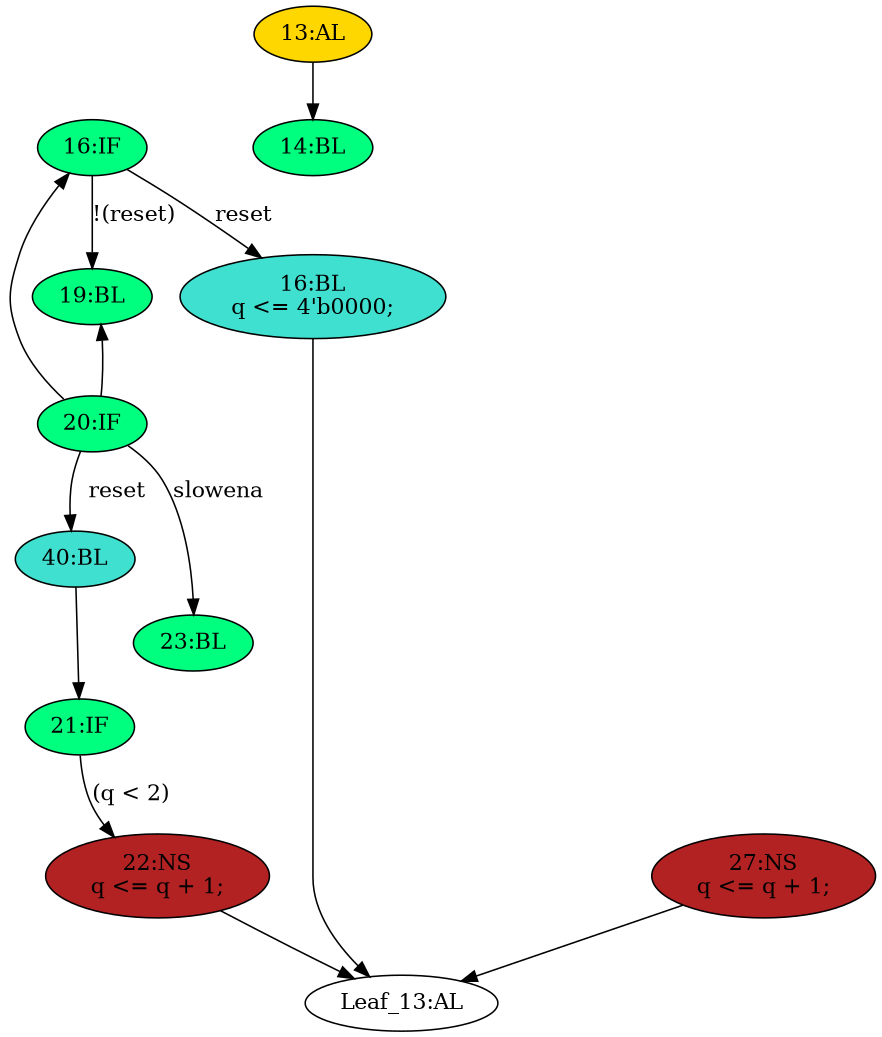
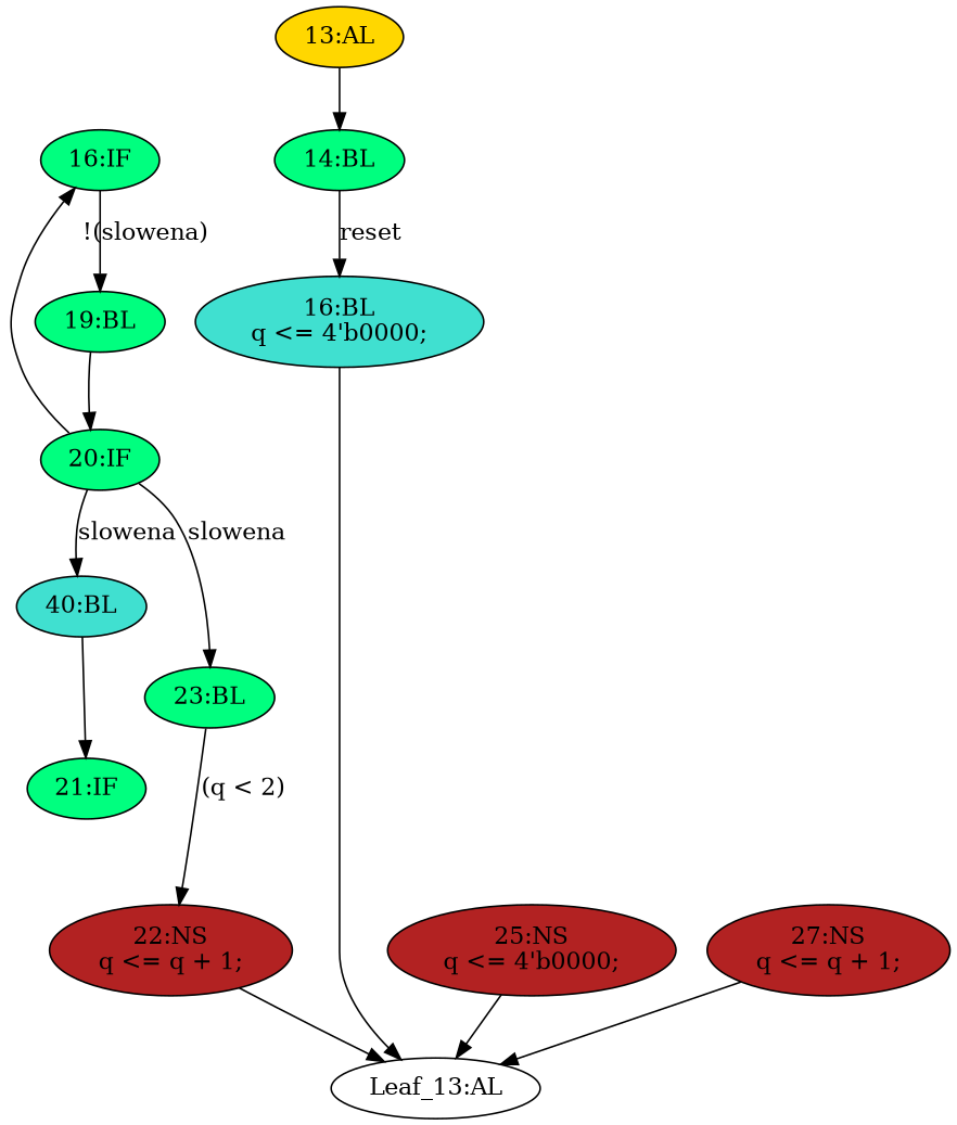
  strict digraph {
    node [fillcolor=springgreen statements="[]" style=filled typ=Block]
    edge [cond="[]" lineno=None]
    n1 [ast="<pyverilog.vparser.ast.IfStatement object at 0x7fa7d893eb90>" label="16:IF" typ=IfStatement]
    n2 [ast="<pyverilog.vparser.ast.Block object at 0x7fa7da573090>" label="19:BL"]
    n3 [ast="<pyverilog.vparser.ast.Block object at 0x7fa7da098090>" fillcolor=turquoise label="16:BL\nq <= 4'b0000;" statements="[<pyverilog.vparser.ast.NonblockingSubstitution object at 0x7fa7da0980d0>]"]
    n4 [ast="<pyverilog.vparser.ast.IfStatement object at 0x7fa7da5730d0>" label="20:IF" typ=IfStatement]
    n5 [def_var="['q']" label="Leaf_13:AL" fillcolor="" statements="" style="" typ=""]
    n6 [ast="<pyverilog.vparser.ast.Block object at 0x7fa7da573cd0>" fillcolor=turquoise label="40:BL"]
    n7 [ast="<pyverilog.vparser.ast.Block object at 0x7fa7da573110>" label="23:BL"]
    n8 [ast="<pyverilog.vparser.ast.IfStatement object at 0x7fa7da573d10>" label="21:IF" typ=IfStatement]
    n9 [ast="<pyverilog.vparser.ast.Block object at 0x7fa7da098290>" label="14:BL"]
    n10 [ast="<pyverilog.vparser.ast.NonblockingSubstitution object at 0x7fa7da573d50>" fillcolor=firebrick label="22:NS\nq <= q + 1;" statements="[<pyverilog.vparser.ast.NonblockingSubstitution object at 0x7fa7da573d50>]" typ=NonblockingSubstitution]
+   n11 [ast="<pyverilog.vparser.ast.NonblockingSubstitution object at 0x7fa7da5734d0>" fillcolor=firebrick label="25:NS\nq <= 4'b0000;" statements="[<pyverilog.vparser.ast.NonblockingSubstitution object at 0x7fa7da5734d0>]" typ=NonblockingSubstitution]
    n12 [ast="<pyverilog.vparser.ast.NonblockingSubstitution object at 0x7fa7da573190>" fillcolor=firebrick label="27:NS\nq <= q + 1;" statements="[<pyverilog.vparser.ast.NonblockingSubstitution object at 0x7fa7da573190>]" typ=NonblockingSubstitution]
    n13 [ast="<pyverilog.vparser.ast.Always object at 0x7fa7da098350>" clk_sens=True fillcolor=gold label="13:AL" sens="['clk', 'reset']" typ=Always use_var="['reset', 'q', 'slowena']"]
-   n1 -> n2 [cond="['reset']" label="!(reset)" lineno=16]
-   n1 -> n3 [cond="['reset']" label=reset lineno=16]
-   n4 -> n2
+   n1 -> n2 [cond="['reset']" label="!(slowena)" lineno=16]
+   n9 -> n3 [cond="['reset']" label=reset lineno=16]
+   n2 -> n4
    n3 -> n5
    n4 -> n1
-   n4 -> n6 [cond="['slowena']" label=reset lineno=20]
+   n4 -> n6 [cond="['slowena']" label=slowena lineno=20]
    n4 -> n7 [cond="['slowena']" label=slowena lineno=20]
    n6 -> n8
-   n8 -> n10 [cond="['q']" label="(q < 2)" lineno=21]
+   n7 -> n10 [cond="['q']" label="(q < 2)" lineno=21]
    n10 -> n5
+   n11 -> n5
    n12 -> n5
    n13 -> n9
  }
